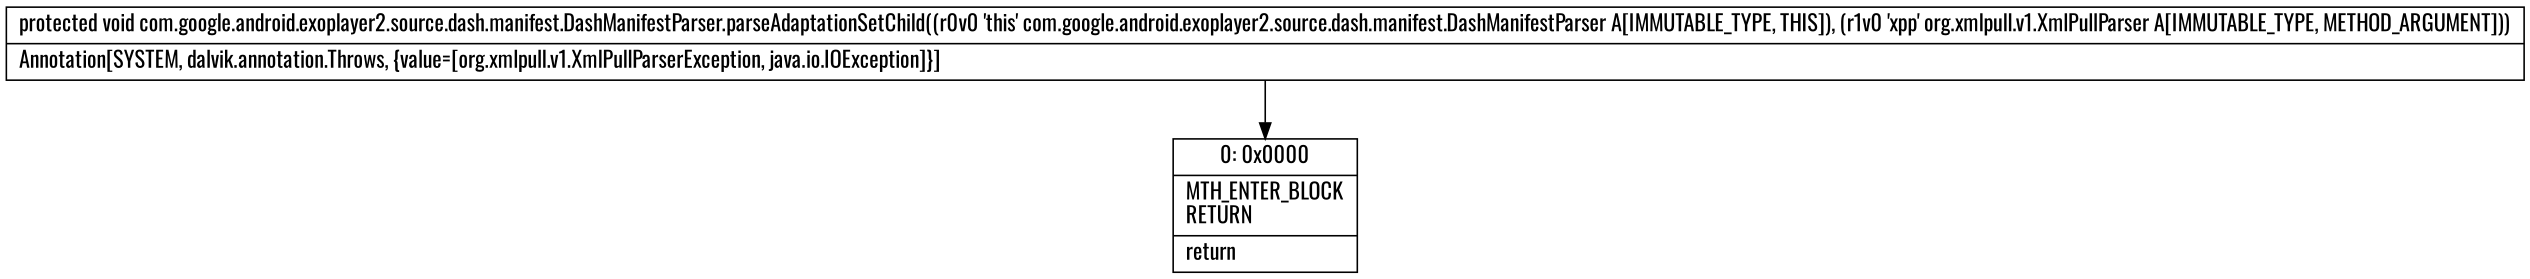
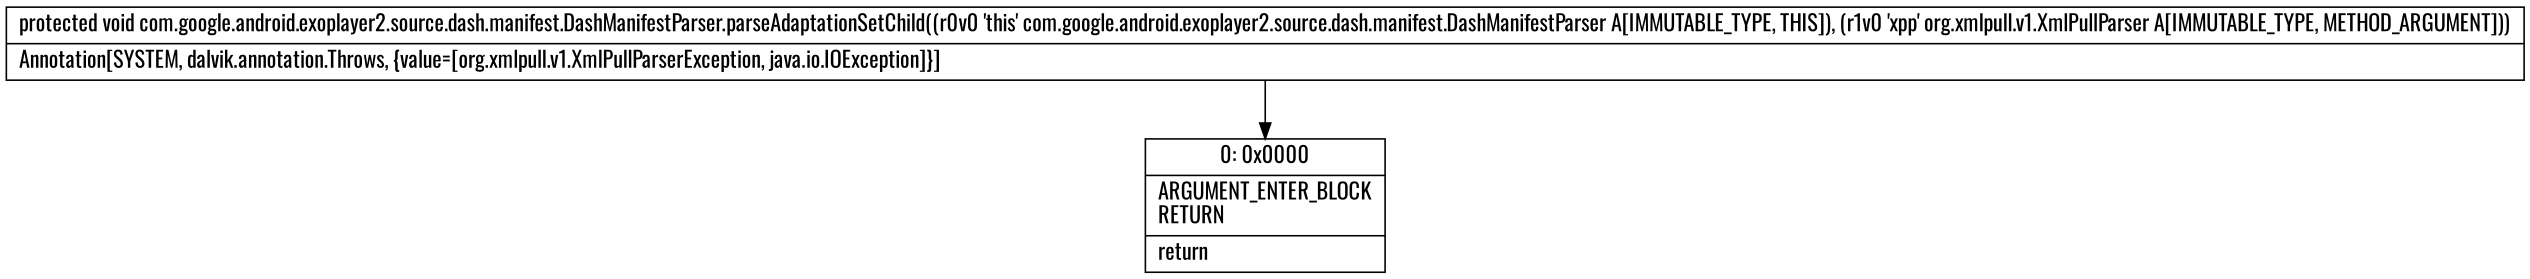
  digraph {
    fontname=Oswald
    node [shape=record fontname=Oswald]
-   n1 [label="{0\:\ 0x0000|MTH_ENTER_BLOCK\lRETURN\l|return\l}"]
+   n1 [label="{0\:\ 0x0000|ARGUMENT_ENTER_BLOCK\lRETURN\l|return\l}"]
    n2 [label="{protected void com.google.android.exoplayer2.source.dash.manifest.DashManifestParser.parseAdaptationSetChild((r0v0 'this' com.google.android.exoplayer2.source.dash.manifest.DashManifestParser A[IMMUTABLE_TYPE, THIS]), (r1v0 'xpp' org.xmlpull.v1.XmlPullParser A[IMMUTABLE_TYPE, METHOD_ARGUMENT]))  | Annotation[SYSTEM, dalvik.annotation.Throws, \{value=[org.xmlpull.v1.XmlPullParserException, java.io.IOException]\}]\l}"]
    n2 -> n1 [fontname=Oswald]
  }
